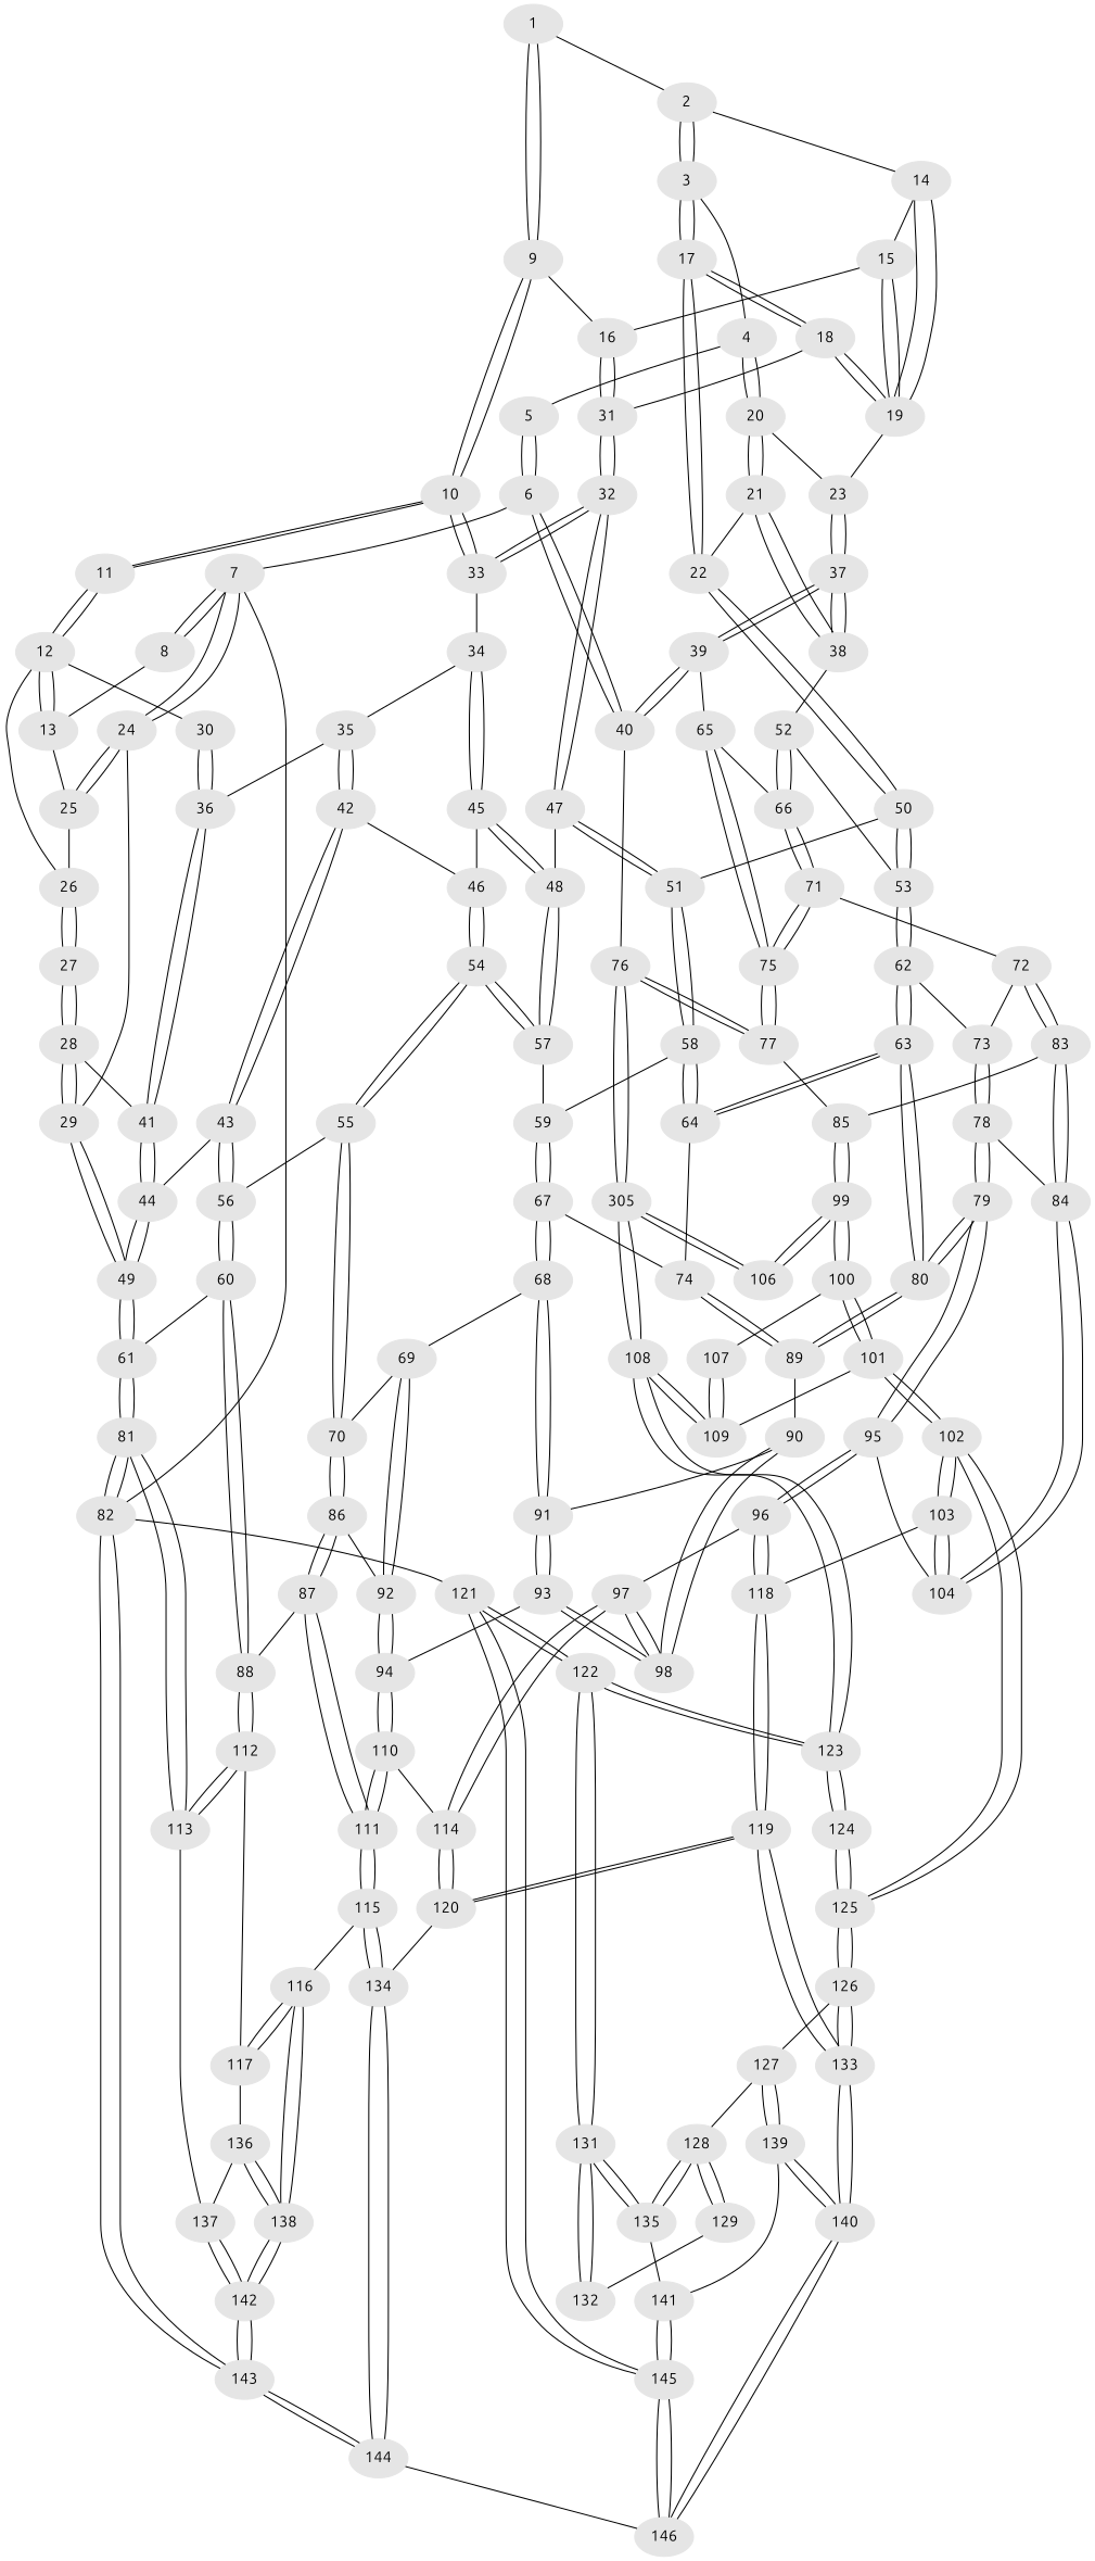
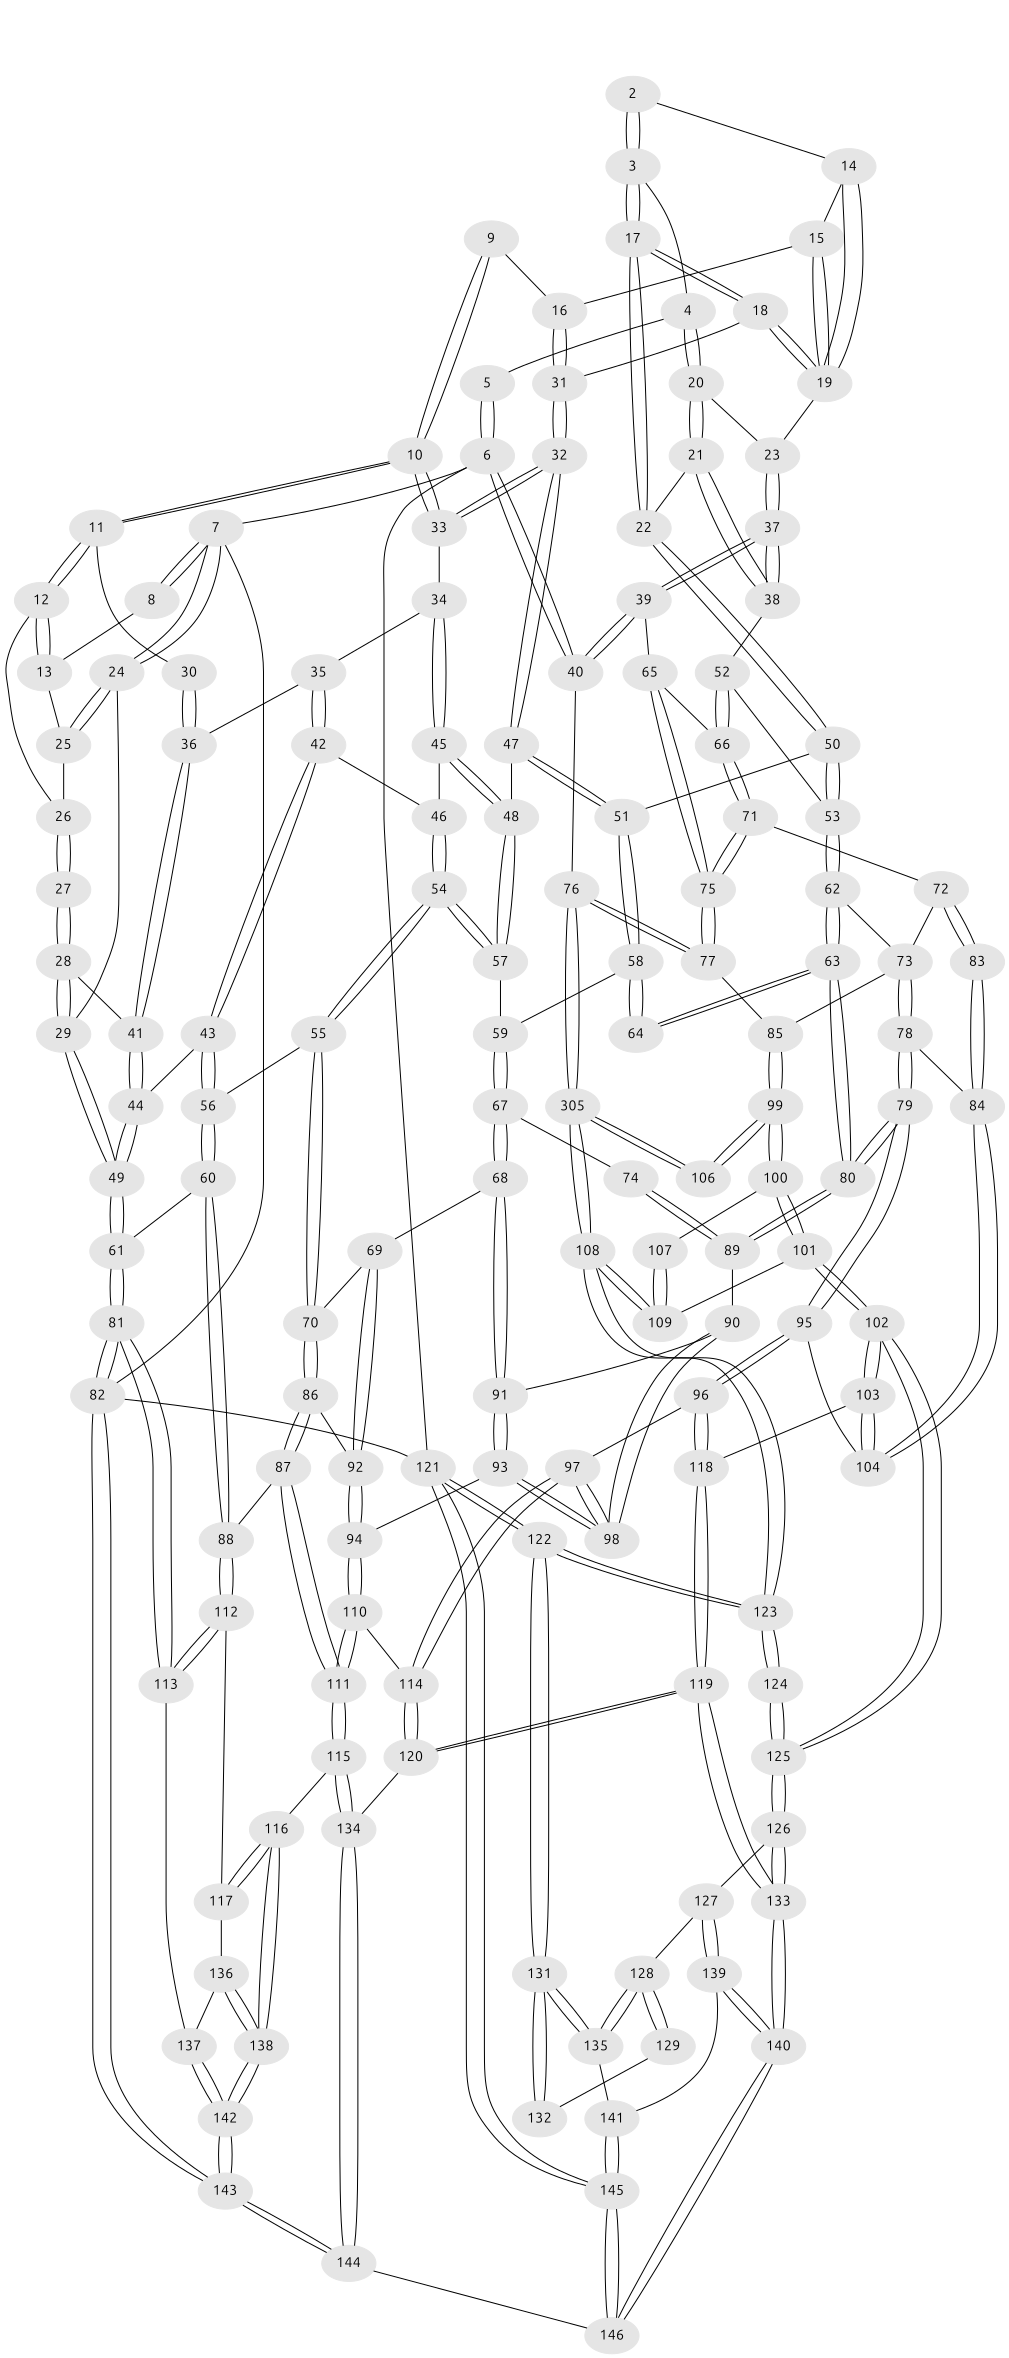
  graph {
    fontname=Ubuntu
    node [color=gray90 fontname=Ubuntu style=filled]
    edge [fontname=Ubuntu]
-   1
    2
    9
    3
    14
    10
    16
    4
    17
    15
    19
    5
    20
    18
    22
    6
    23
    21
    7
    40
    121
    37
    8
    24
    82
    76
    122
    145
    13
    25
    29
    143
    11
    33
    31
    12
    30
    34
    26
    36
    27
    32
    50
    38
    52
    51
    53
    39
    49
    28
    41
    44
    61
    47
    48
    35
    45
    42
    46
    43
    65
    66
    75
    77
    n65 [label=305]
    56
    54
    60
    57
    55
    58
    59
    81
    62
    64
    71
    63
    73
    70
    86
    88
    67
    74
    68
    112
    113
    80
    78
    89
    72
    69
    91
    92
    93
    94
    87
    83
    85
    84
    79
    90
    106
    108
    99
    95
    104
    96
    137
    144
    100
    111
    115
    117
    98
    110
    114
    97
    118
    119
    120
    101
    107
    102
    109
    103
    125
    126
    123
    124
    116
    134
    136
    142
    138
    133
    140
    131
    146
    135
    132
    127
    128
    139
    129
    141
-   1 -- 2
-   1 -- 9
-   1 -- 9
    2 -- 3
    2 -- 3
    2 -- 14
    9 -- 10
    9 -- 10
    9 -- 16
    3 -- 4
    3 -- 17
    3 -- 17
    14 -- 15
    14 -- 19
    14 -- 19
    10 -- 11
    10 -- 11
    10 -- 33
    10 -- 33
    16 -- 31
    16 -- 31
    4 -- 5
    4 -- 20
    4 -- 20
    17 -- 18
    17 -- 18
    17 -- 22
    17 -- 22
    15 -- 16
    15 -- 19
    15 -- 19
    19 -- 23
    5 -- 6
    5 -- 6
    20 -- 23
    20 -- 21
    20 -- 21
    18 -- 19
    18 -- 19
    18 -- 31
    22 -- 50
    22 -- 50
    6 -- 7
    6 -- 40
    6 -- 40
+   6 -- 121
    23 -- 37
    23 -- 37
    21 -- 22
    21 -- 38
    21 -- 38
    7 -- 8
    7 -- 8
    7 -- 24
    7 -- 24
    7 -- 82
    40 -- 76
    121 -- 122
    121 -- 122
    121 -- 145
    121 -- 145
    37 -- 38
    37 -- 38
    37 -- 39
    37 -- 39
    8 -- 13
    24 -- 25
    24 -- 25
    24 -- 29
    82 -- 121
    82 -- 143
    82 -- 143
    76 -- 77
    76 -- 77
    76 -- n65
    76 -- n65
    122 -- 123
    122 -- 123
    122 -- 131
    122 -- 131
    145 -- 146
    145 -- 146
    13 -- 25
    25 -- 26
    29 -- 49
    29 -- 49
    143 -- 144
    143 -- 144
    11 -- 12
    11 -- 12
-   12 -- 30
+   11 -- 30
    33 -- 34
    31 -- 32
    31 -- 32
    12 -- 13
    12 -- 13
    12 -- 26
    30 -- 36
    30 -- 36
    34 -- 35
    34 -- 45
    34 -- 45
    26 -- 27
    26 -- 27
    36 -- 41
    36 -- 41
    27 -- 28
    27 -- 28
    32 -- 33
    32 -- 33
    32 -- 47
    32 -- 47
    50 -- 51
    50 -- 53
    50 -- 53
    38 -- 52
    52 -- 53
    52 -- 66
    52 -- 66
    51 -- 58
    51 -- 58
    53 -- 62
    53 -- 62
    39 -- 40
    39 -- 40
    39 -- 65
    49 -- 61
    49 -- 61
    28 -- 29
    28 -- 29
    28 -- 41
    41 -- 44
    41 -- 44
    44 -- 49
    44 -- 49
    61 -- 81
    61 -- 81
    47 -- 51
    47 -- 51
    47 -- 48
    48 -- 57
    48 -- 57
    35 -- 36
    35 -- 42
    35 -- 42
    45 -- 48
    45 -- 48
    45 -- 46
    42 -- 46
    42 -- 43
    42 -- 43
    46 -- 54
    46 -- 54
    43 -- 44
    43 -- 56
    43 -- 56
    65 -- 66
    65 -- 75
    65 -- 75
    66 -- 71
    66 -- 71
    75 -- 77
    75 -- 77
    77 -- 85
    n65 -- 106
    n65 -- 106
    n65 -- 108
    n65 -- 108
    56 -- 60
    56 -- 60
    54 -- 57
    54 -- 57
    54 -- 55
    54 -- 55
    60 -- 61
    60 -- 88
    60 -- 88
    57 -- 59
    55 -- 56
    55 -- 70
    55 -- 70
    58 -- 59
    58 -- 64
    58 -- 64
    59 -- 67
    59 -- 67
    81 -- 82
    81 -- 82
    81 -- 113
    81 -- 113
    62 -- 63
    62 -- 63
    62 -- 73
-   64 -- 74
    71 -- 75
    71 -- 75
    71 -- 72
    63 -- 64
    63 -- 64
    63 -- 80
    63 -- 80
    73 -- 78
    73 -- 78
    70 -- 86
    70 -- 86
    86 -- 92
    86 -- 87
    86 -- 87
    88 -- 112
    88 -- 112
    67 -- 74
    67 -- 68
    67 -- 68
    74 -- 89
    74 -- 89
    68 -- 69
    68 -- 91
    68 -- 91
    112 -- 113
    112 -- 113
    112 -- 117
    113 -- 137
    80 -- 89
    80 -- 89
    78 -- 84
    78 -- 79
    78 -- 79
    89 -- 90
    72 -- 73
    72 -- 83
    72 -- 83
    69 -- 70
    69 -- 92
    69 -- 92
    91 -- 93
    91 -- 93
    92 -- 94
    92 -- 94
    93 -- 94
    93 -- 98
    93 -- 98
    94 -- 110
    94 -- 110
    87 -- 88
    87 -- 111
    87 -- 111
-   83 -- 85
+   73 -- 85
    83 -- 84
    83 -- 84
    85 -- 99
    85 -- 99
    84 -- 104
    84 -- 104
    79 -- 80
    79 -- 80
    79 -- 95
    79 -- 95
    90 -- 91
    90 -- 98
    90 -- 98
    108 -- 109
    108 -- 109
    108 -- 123
    108 -- 123
    99 -- 106
    99 -- 106
    99 -- 100
    99 -- 100
    95 -- 104
    95 -- 96
    95 -- 96
    96 -- 97
    96 -- 118
    96 -- 118
    137 -- 142
    137 -- 142
    144 -- 146
    100 -- 101
    100 -- 101
    100 -- 107
    111 -- 115
    111 -- 115
    115 -- 116
    115 -- 134
    115 -- 134
    117 -- 136
    110 -- 111
    110 -- 111
    110 -- 114
    114 -- 120
    114 -- 120
    97 -- 98
    97 -- 98
    97 -- 114
    97 -- 114
    118 -- 119
    118 -- 119
    119 -- 120
    119 -- 120
    119 -- 133
    119 -- 133
    120 -- 134
    101 -- 102
    101 -- 102
    101 -- 109
    107 -- 109
    107 -- 109
    102 -- 103
    102 -- 103
    102 -- 125
    102 -- 125
    103 -- 104
    103 -- 104
    103 -- 118
    125 -- 126
    125 -- 126
    126 -- 133
    126 -- 133
    126 -- 127
    123 -- 124
    123 -- 124
    124 -- 125
    124 -- 125
    116 -- 117
    116 -- 117
    116 -- 138
    116 -- 138
    134 -- 144
    134 -- 144
    136 -- 137
    136 -- 138
    136 -- 138
    142 -- 143
    142 -- 143
    138 -- 142
    138 -- 142
    133 -- 140
    133 -- 140
    140 -- 146
    140 -- 146
    131 -- 135
    131 -- 135
    131 -- 132
    131 -- 132
    135 -- 141
    127 -- 128
    127 -- 139
    127 -- 139
    128 -- 135
    128 -- 135
    128 -- 129
    128 -- 129
    139 -- 140
    139 -- 140
    139 -- 141
    129 -- 132
    141 -- 145
    141 -- 145
  }
